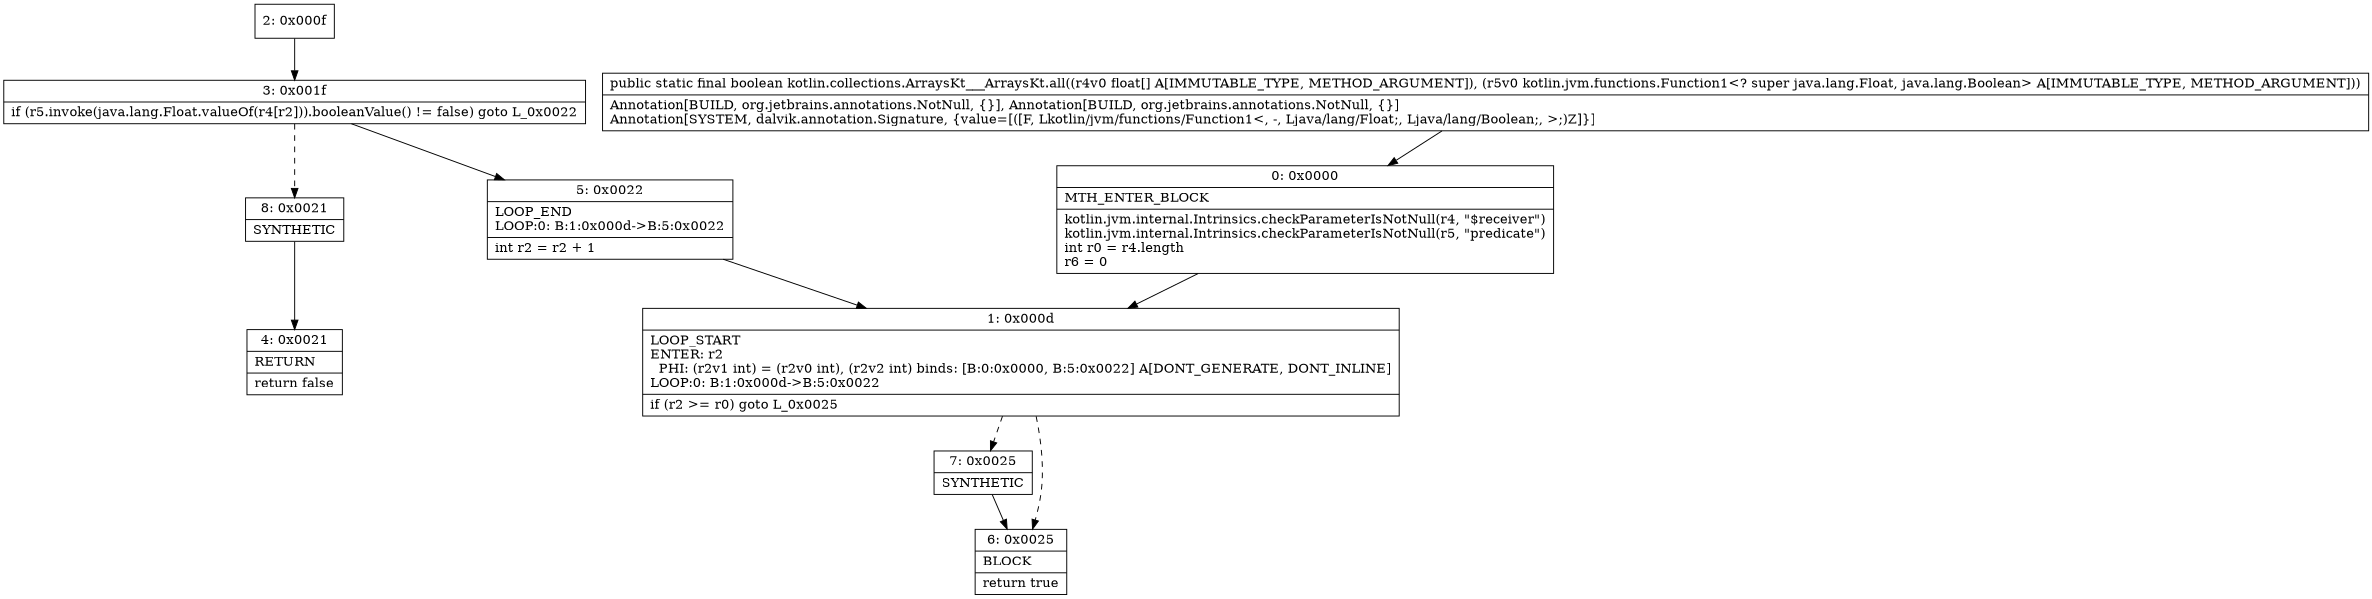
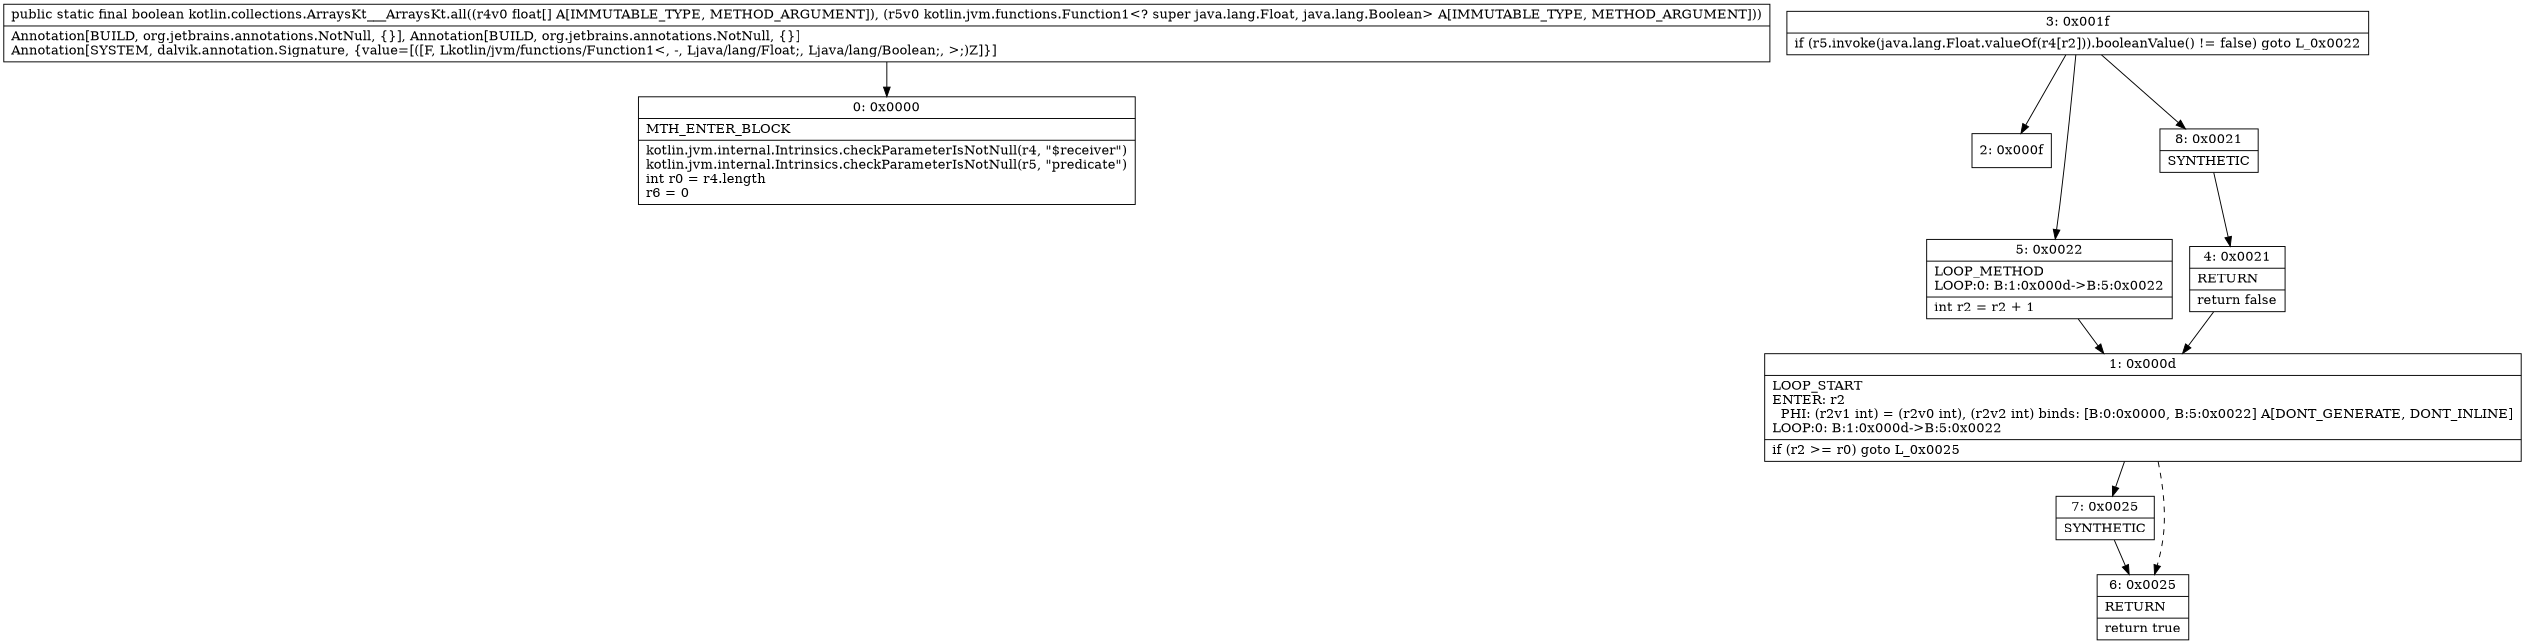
  digraph {
    node [shape=record]
    n1 [label="{0\:\ 0x0000|MTH_ENTER_BLOCK\l|kotlin.jvm.internal.Intrinsics.checkParameterIsNotNull(r4, \"$receiver\")\lkotlin.jvm.internal.Intrinsics.checkParameterIsNotNull(r5, \"predicate\")\lint r0 = r4.length\lr6 = 0\l}"]
    n2 [label="{1\:\ 0x000d|LOOP_START\lENTER: r2 \l  PHI: (r2v1 int) = (r2v0 int), (r2v2 int) binds: [B:0:0x0000, B:5:0x0022] A[DONT_GENERATE, DONT_INLINE]\lLOOP:0: B:1:0x000d\-\>B:5:0x0022\l|if (r2 \>= r0) goto L_0x0025\l}"]
    n3 [label="{7\:\ 0x0025|SYNTHETIC\l}"]
-   n4 [label="{6\:\ 0x0025|BLOCK\l|return true\l}"]
+   n4 [label="{6\:\ 0x0025|RETURN\l|return true\l}"]
    n5 [label="{2\:\ 0x000f}"]
    n6 [label="{3\:\ 0x001f|if (r5.invoke(java.lang.Float.valueOf(r4[r2])).booleanValue() != false) goto L_0x0022\l}"]
-   n7 [label="{5\:\ 0x0022|LOOP_END\lLOOP:0: B:1:0x000d\-\>B:5:0x0022\l|int r2 = r2 + 1\l}"]
+   n7 [label="{5\:\ 0x0022|LOOP_METHOD\lLOOP:0: B:1:0x000d\-\>B:5:0x0022\l|int r2 = r2 + 1\l}"]
    n8 [label="{8\:\ 0x0021|SYNTHETIC\l}"]
    n9 [label="{4\:\ 0x0021|RETURN\l|return false\l}"]
    n10 [label="{public static final boolean kotlin.collections.ArraysKt___ArraysKt.all((r4v0 float[] A[IMMUTABLE_TYPE, METHOD_ARGUMENT]), (r5v0 kotlin.jvm.functions.Function1\<? super java.lang.Float, java.lang.Boolean\> A[IMMUTABLE_TYPE, METHOD_ARGUMENT]))  | Annotation[BUILD, org.jetbrains.annotations.NotNull, \{\}], Annotation[BUILD, org.jetbrains.annotations.NotNull, \{\}]\lAnnotation[SYSTEM, dalvik.annotation.Signature, \{value=[([F, Lkotlin\/jvm\/functions\/Function1\<, \-, Ljava\/lang\/Float;, Ljava\/lang\/Boolean;, \>;)Z]\}]\l}"]
-   n1 -> n2
-   n2 -> n3 [style=dashed]
+   n9 -> n2
+   n2 -> n3
    n2 -> n4 [style=dashed]
    n3 -> n4
-   n5 -> n6
+   n6 -> n5
    n6 -> n7
-   n6 -> n8 [style=dashed]
+   n6 -> n8 [style=solid]
    n7 -> n2
    n8 -> n9
    n10 -> n1
  }
